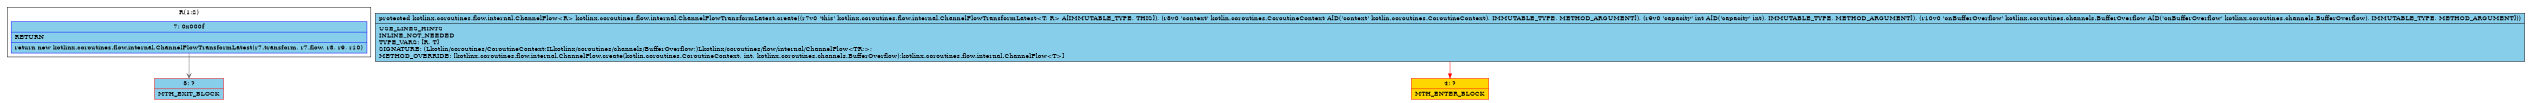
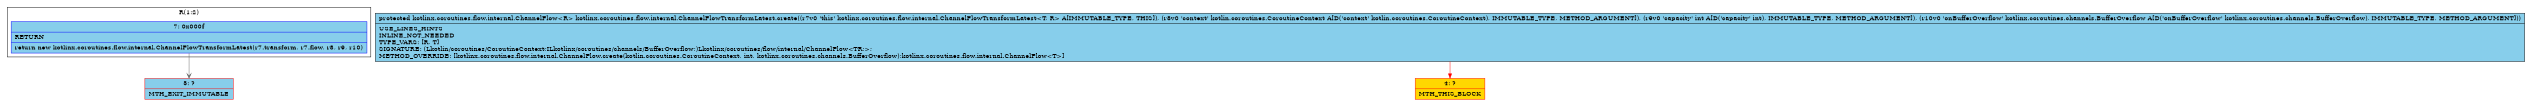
  digraph {
    node [color=red fillcolor=skyblue shape=record style=filled]
    n1 [color=blue label="{7\:\ 0x000f|RETURN\l|return new kotlinx.coroutines.flow.internal.ChannelFlowTransformLatest(r7.transform, r7.flow, r8, r9, r10)\l}"]
-   n2 [label="{5\:\ ?|MTH_EXIT_BLOCK\l}"]
-   n3 [fillcolor=gold label="{4\:\ ?|MTH_ENTER_BLOCK\l}"]
+   n2 [label="{5\:\ ?|MTH_EXIT_IMMUTABLE\l}"]
+   n3 [fillcolor=gold label="{4\:\ ?|MTH_THIS_BLOCK\l}"]
    n4 [label="{protected kotlinx.coroutines.flow.internal.ChannelFlow\<R\> kotlinx.coroutines.flow.internal.ChannelFlowTransformLatest.create((r7v0 'this' kotlinx.coroutines.flow.internal.ChannelFlowTransformLatest\<T, R\> A[IMMUTABLE_TYPE, THIS]), (r8v0 'context' kotlin.coroutines.CoroutineContext A[D('context' kotlin.coroutines.CoroutineContext), IMMUTABLE_TYPE, METHOD_ARGUMENT]), (r9v0 'capacity' int A[D('capacity' int), IMMUTABLE_TYPE, METHOD_ARGUMENT]), (r10v0 'onBufferOverflow' kotlinx.coroutines.channels.BufferOverflow A[D('onBufferOverflow' kotlinx.coroutines.channels.BufferOverflow), IMMUTABLE_TYPE, METHOD_ARGUMENT]))  | USE_LINES_HINTS\lINLINE_NOT_NEEDED\lTYPE_VARS: [R, T]\lSIGNATURE: (Lkotlin\/coroutines\/CoroutineContext;ILkotlinx\/coroutines\/channels\/BufferOverflow;)Lkotlinx\/coroutines\/flow\/internal\/ChannelFlow\<TR;\>;\lMETHOD_OVERRIDE: [kotlinx.coroutines.flow.internal.ChannelFlow.create(kotlin.coroutines.CoroutineContext, int, kotlinx.coroutines.channels.BufferOverflow):kotlinx.coroutines.flow.internal.ChannelFlow\<T\>]\l}" color=""]
    subgraph cluster_1 {
      label="R(1:2)"
      n1
    }
    n1 -> n2 [arrowhead=vee color=gray40]
    n4 -> n3 [arrowhead=normal color=red]
  }
